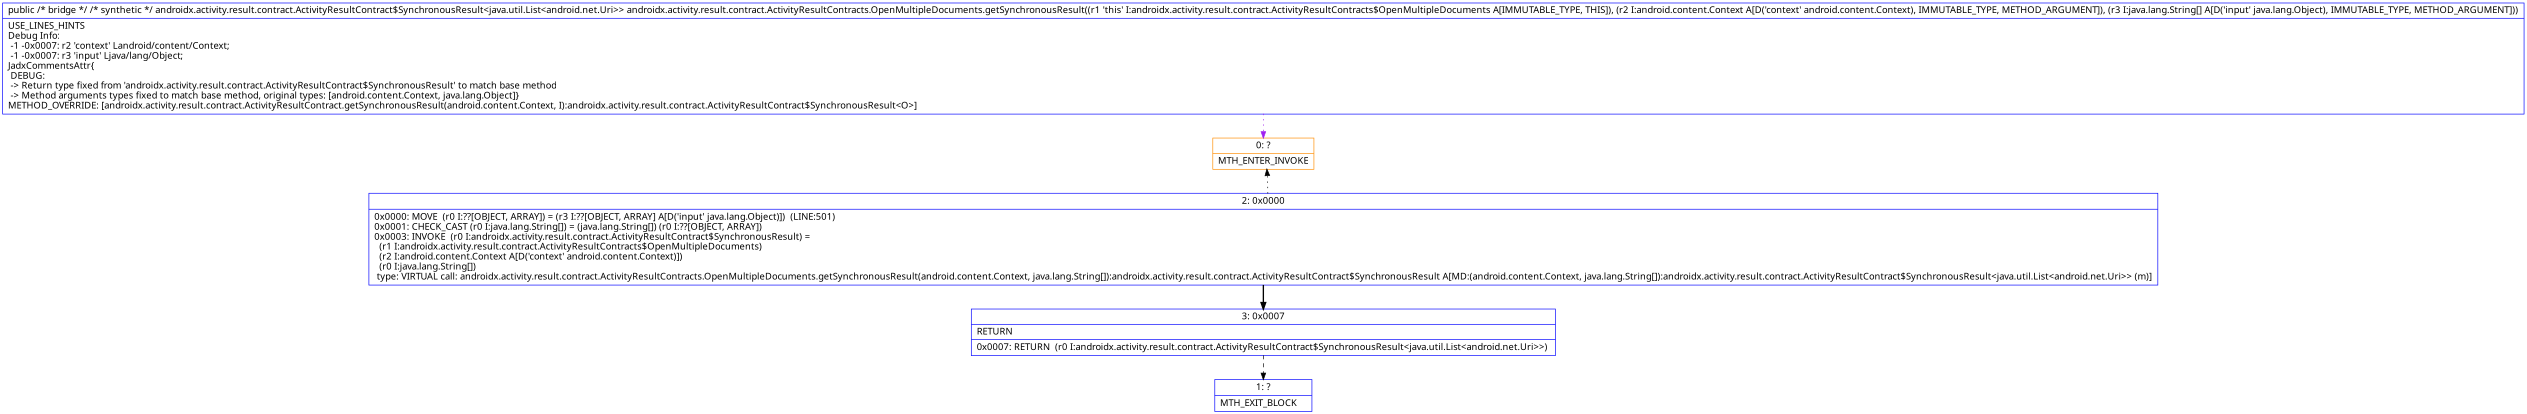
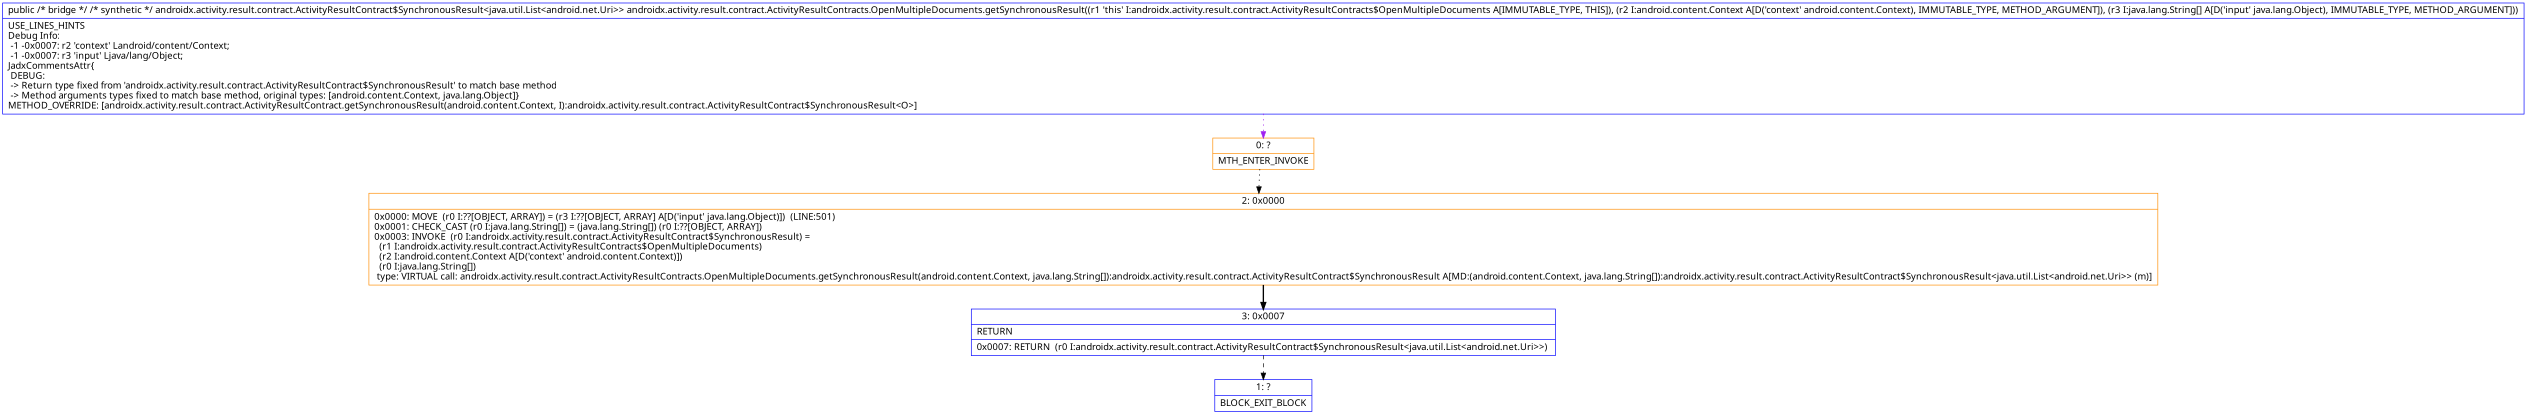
  digraph {
    fontname="Noto Sans"
    node [color=blue fontname="Noto Sans" shape=record]
    edge [color=black fontname="Noto Sans" style=dotted]
    n1 [color=darkorange label="{0\:\ ?|MTH_ENTER_INVOKE\l}"]
-   n2 [label="{2\:\ 0x0000|0x0000: MOVE  (r0 I:??[OBJECT, ARRAY]) = (r3 I:??[OBJECT, ARRAY] A[D('input' java.lang.Object)])  (LINE:501)\l0x0001: CHECK_CAST (r0 I:java.lang.String[]) = (java.lang.String[]) (r0 I:??[OBJECT, ARRAY]) \l0x0003: INVOKE  (r0 I:androidx.activity.result.contract.ActivityResultContract$SynchronousResult) = \l  (r1 I:androidx.activity.result.contract.ActivityResultContracts$OpenMultipleDocuments)\l  (r2 I:android.content.Context A[D('context' android.content.Context)])\l  (r0 I:java.lang.String[])\l type: VIRTUAL call: androidx.activity.result.contract.ActivityResultContracts.OpenMultipleDocuments.getSynchronousResult(android.content.Context, java.lang.String[]):androidx.activity.result.contract.ActivityResultContract$SynchronousResult A[MD:(android.content.Context, java.lang.String[]):androidx.activity.result.contract.ActivityResultContract$SynchronousResult\<java.util.List\<android.net.Uri\>\> (m)]\l}"]
+   n2 [color=darkorange label="{2\:\ 0x0000|0x0000: MOVE  (r0 I:??[OBJECT, ARRAY]) = (r3 I:??[OBJECT, ARRAY] A[D('input' java.lang.Object)])  (LINE:501)\l0x0001: CHECK_CAST (r0 I:java.lang.String[]) = (java.lang.String[]) (r0 I:??[OBJECT, ARRAY]) \l0x0003: INVOKE  (r0 I:androidx.activity.result.contract.ActivityResultContract$SynchronousResult) = \l  (r1 I:androidx.activity.result.contract.ActivityResultContracts$OpenMultipleDocuments)\l  (r2 I:android.content.Context A[D('context' android.content.Context)])\l  (r0 I:java.lang.String[])\l type: VIRTUAL call: androidx.activity.result.contract.ActivityResultContracts.OpenMultipleDocuments.getSynchronousResult(android.content.Context, java.lang.String[]):androidx.activity.result.contract.ActivityResultContract$SynchronousResult A[MD:(android.content.Context, java.lang.String[]):androidx.activity.result.contract.ActivityResultContract$SynchronousResult\<java.util.List\<android.net.Uri\>\> (m)]\l}"]
    n3 [label="{3\:\ 0x0007|RETURN\l|0x0007: RETURN  (r0 I:androidx.activity.result.contract.ActivityResultContract$SynchronousResult\<java.util.List\<android.net.Uri\>\>) \l}"]
-   n4 [label="{1\:\ ?|MTH_EXIT_BLOCK\l}"]
+   n4 [label="{1\:\ ?|BLOCK_EXIT_BLOCK\l}"]
    n5 [label="{public \/* bridge *\/ \/* synthetic *\/ androidx.activity.result.contract.ActivityResultContract$SynchronousResult\<java.util.List\<android.net.Uri\>\> androidx.activity.result.contract.ActivityResultContracts.OpenMultipleDocuments.getSynchronousResult((r1 'this' I:androidx.activity.result.contract.ActivityResultContracts$OpenMultipleDocuments A[IMMUTABLE_TYPE, THIS]), (r2 I:android.content.Context A[D('context' android.content.Context), IMMUTABLE_TYPE, METHOD_ARGUMENT]), (r3 I:java.lang.String[] A[D('input' java.lang.Object), IMMUTABLE_TYPE, METHOD_ARGUMENT]))  | USE_LINES_HINTS\lDebug Info:\l  \-1 \-0x0007: r2 'context' Landroid\/content\/Context;\l  \-1 \-0x0007: r3 'input' Ljava\/lang\/Object;\lJadxCommentsAttr\{\l DEBUG: \l \-\> Return type fixed from 'androidx.activity.result.contract.ActivityResultContract$SynchronousResult' to match base method\l \-\> Method arguments types fixed to match base method, original types: [android.content.Context, java.lang.Object]\}\lMETHOD_OVERRIDE: [androidx.activity.result.contract.ActivityResultContract.getSynchronousResult(android.content.Context, I):androidx.activity.result.contract.ActivityResultContract$SynchronousResult\<O\>]\l}"]
-   n2 -> n1
+   n1 -> n2
    n2 -> n3 [style=bold]
    n3 -> n4 [style=dashed]
    n5 -> n1 [color=purple]
  }
